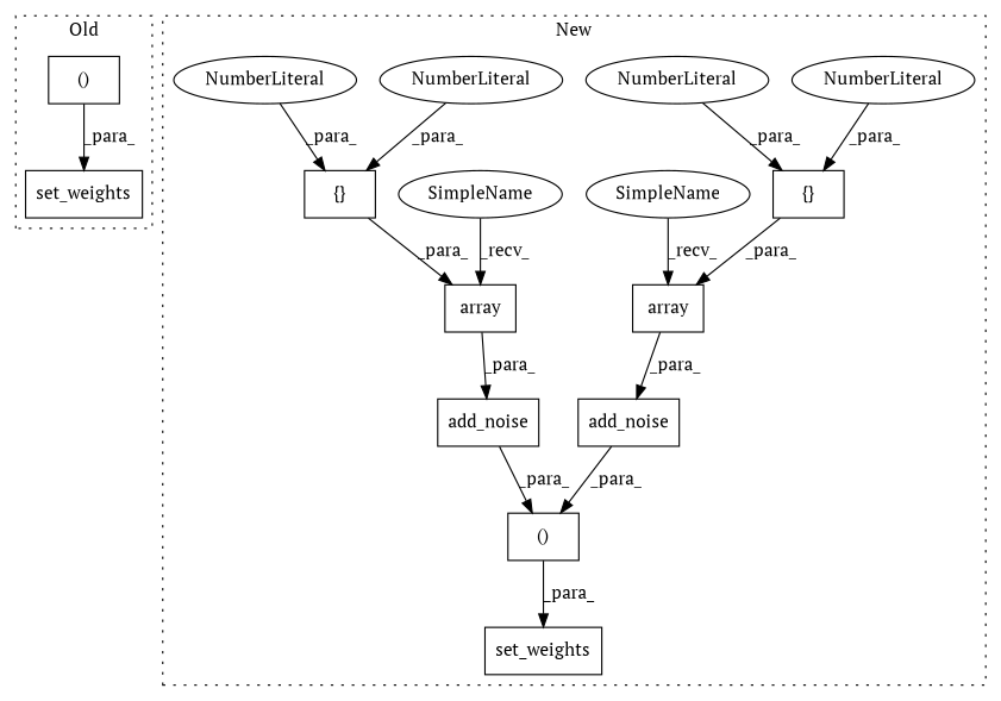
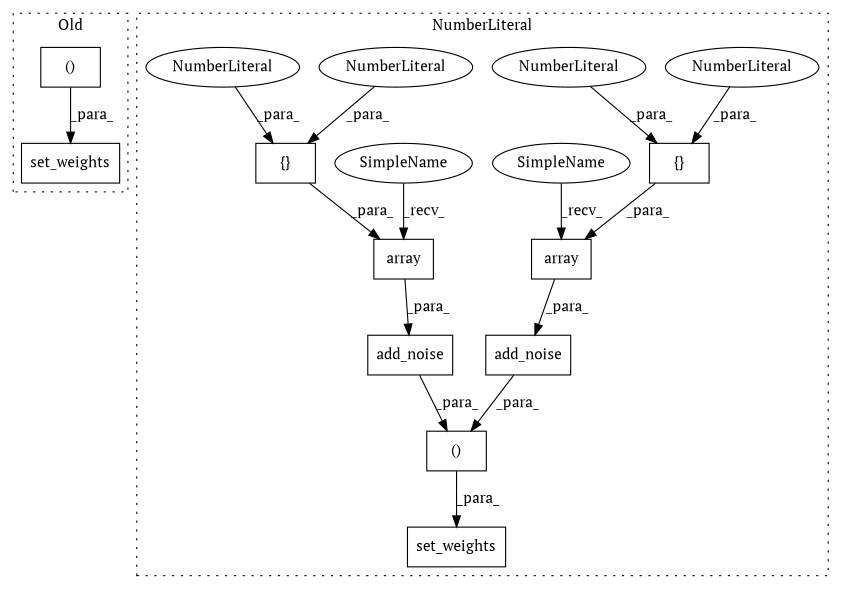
  digraph {
    fontname="PT Serif"
    node [a=32 l=1 shape=box fontname="PT Serif"]
    edge [fontname="PT Serif"]
    n1 [a=106 l=23 label="()" s=1480]
    n2 [l="17,2" label=set_weights s="1463,1503"]
    n3 [l="10,1" label=add_noise s="1564,1608"]
    n4 [a=106 l=101 label="()" s=1564]
    n5 [l="10,1" label=add_noise s="1622,1664"]
    n6 [l="17,2" label=set_weights s="1547,1665"]
    n7 [a=4 l="1,1" label="{}" s="1658,1662"]
    n8 [a=34 label=NumberLiteral s=1661 shape=ellipse]
    n9 [a=4 l="1,1" label="{}" s="1602,1606"]
    n10 [a=34 label=NumberLiteral s=1603 shape=ellipse]
    n11 [a=34 label=NumberLiteral s=1659 shape=ellipse]
    n12 [a=34 label=NumberLiteral s=1605 shape=ellipse]
    n13 [l="6,1" label=array s="1643,1663"]
    n14 [l="6,1" label=array s="1587,1607"]
    n15 [a=42 l=5 label=SimpleName s=1637 shape=ellipse]
    n16 [a=42 l=5 label=SimpleName s=1581 shape=ellipse]
    subgraph cluster_1 {
      label=Old
      style=dotted
      n1
      n2
    }
    subgraph cluster_2 {
-     label=New
+     label=NumberLiteral
      style=dotted
      n3
      n4
      n5
      n6
      n7
      n8
      n9
      n10
      n11
      n12
      n13
      n14
      n15
      n16
    }
    n1 -> n2 [label=_para_]
    n3 -> n4 [label=_para_]
    n4 -> n6 [label=_para_]
    n5 -> n4 [label=_para_]
    n7 -> n13 [label=_para_]
    n8 -> n7 [label=_para_]
    n9 -> n14 [label=_para_]
    n10 -> n9 [label=_para_]
    n11 -> n7 [label=_para_]
    n12 -> n9 [label=_para_]
    n13 -> n5 [label=_para_]
    n14 -> n3 [label=_para_]
    n15 -> n13 [label=_recv_]
    n16 -> n14 [label=_recv_]
  }
